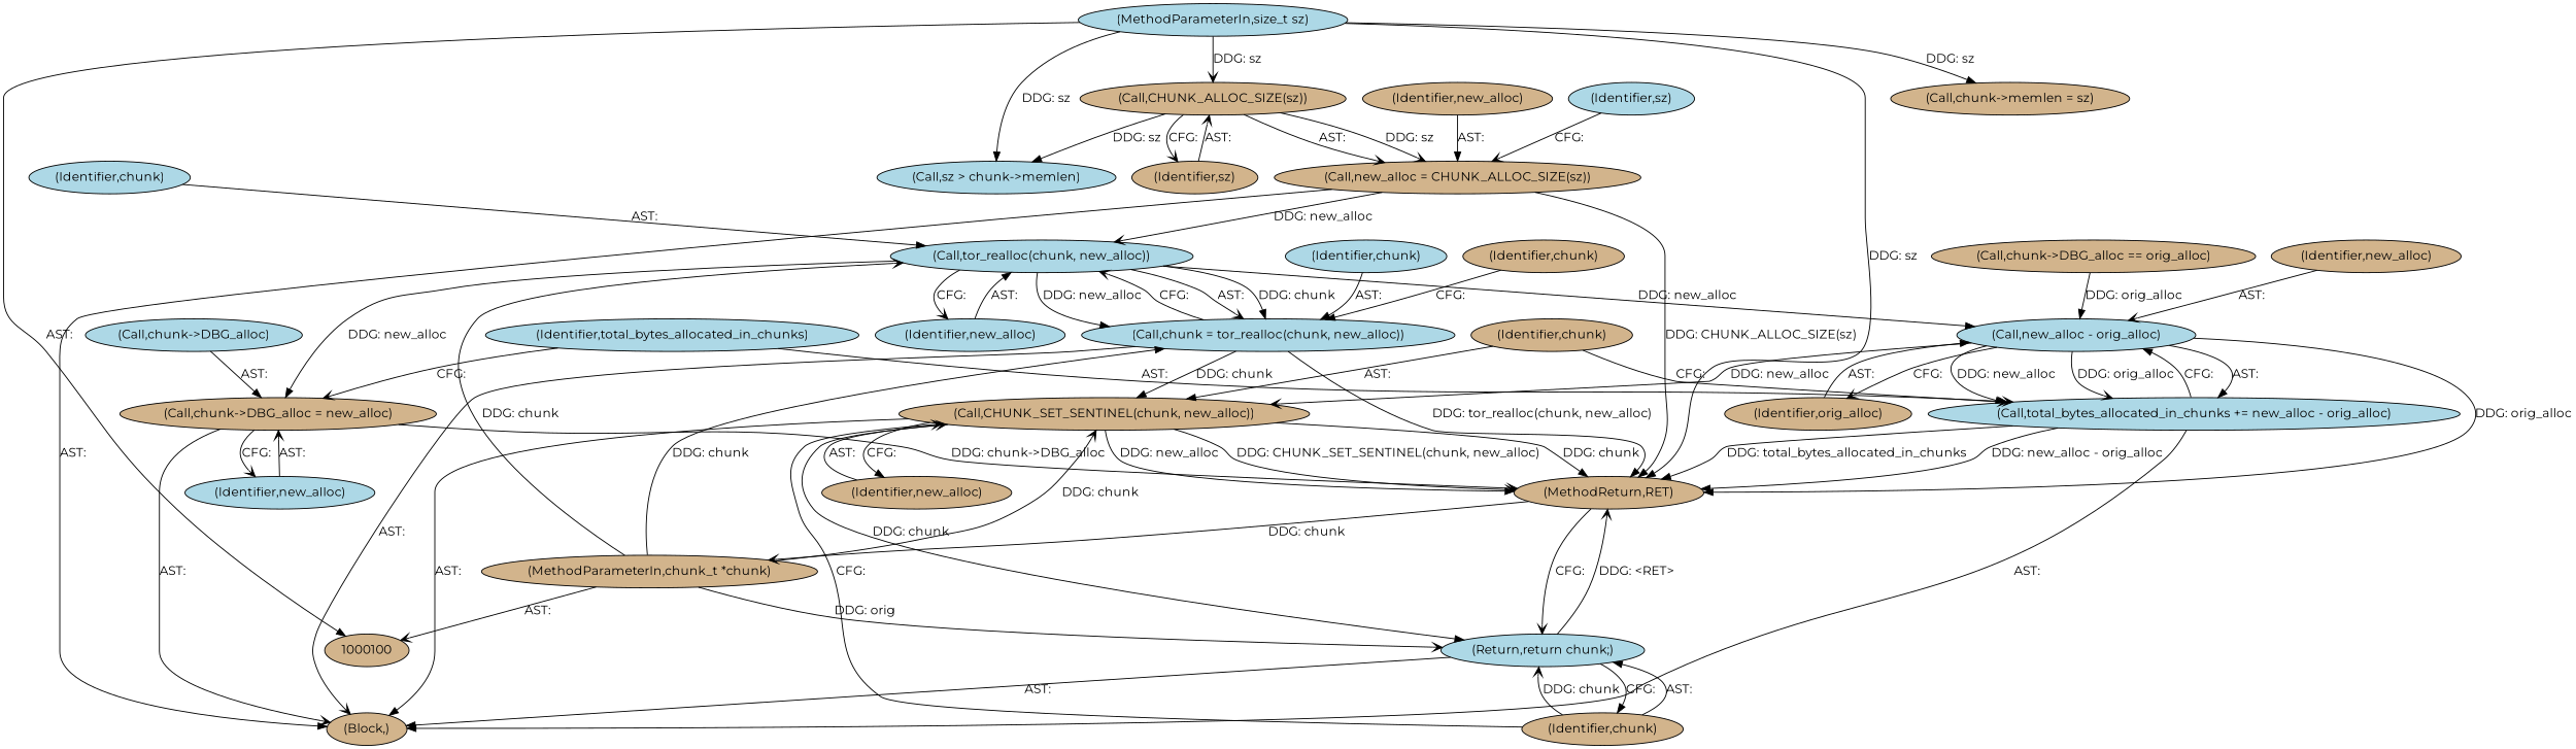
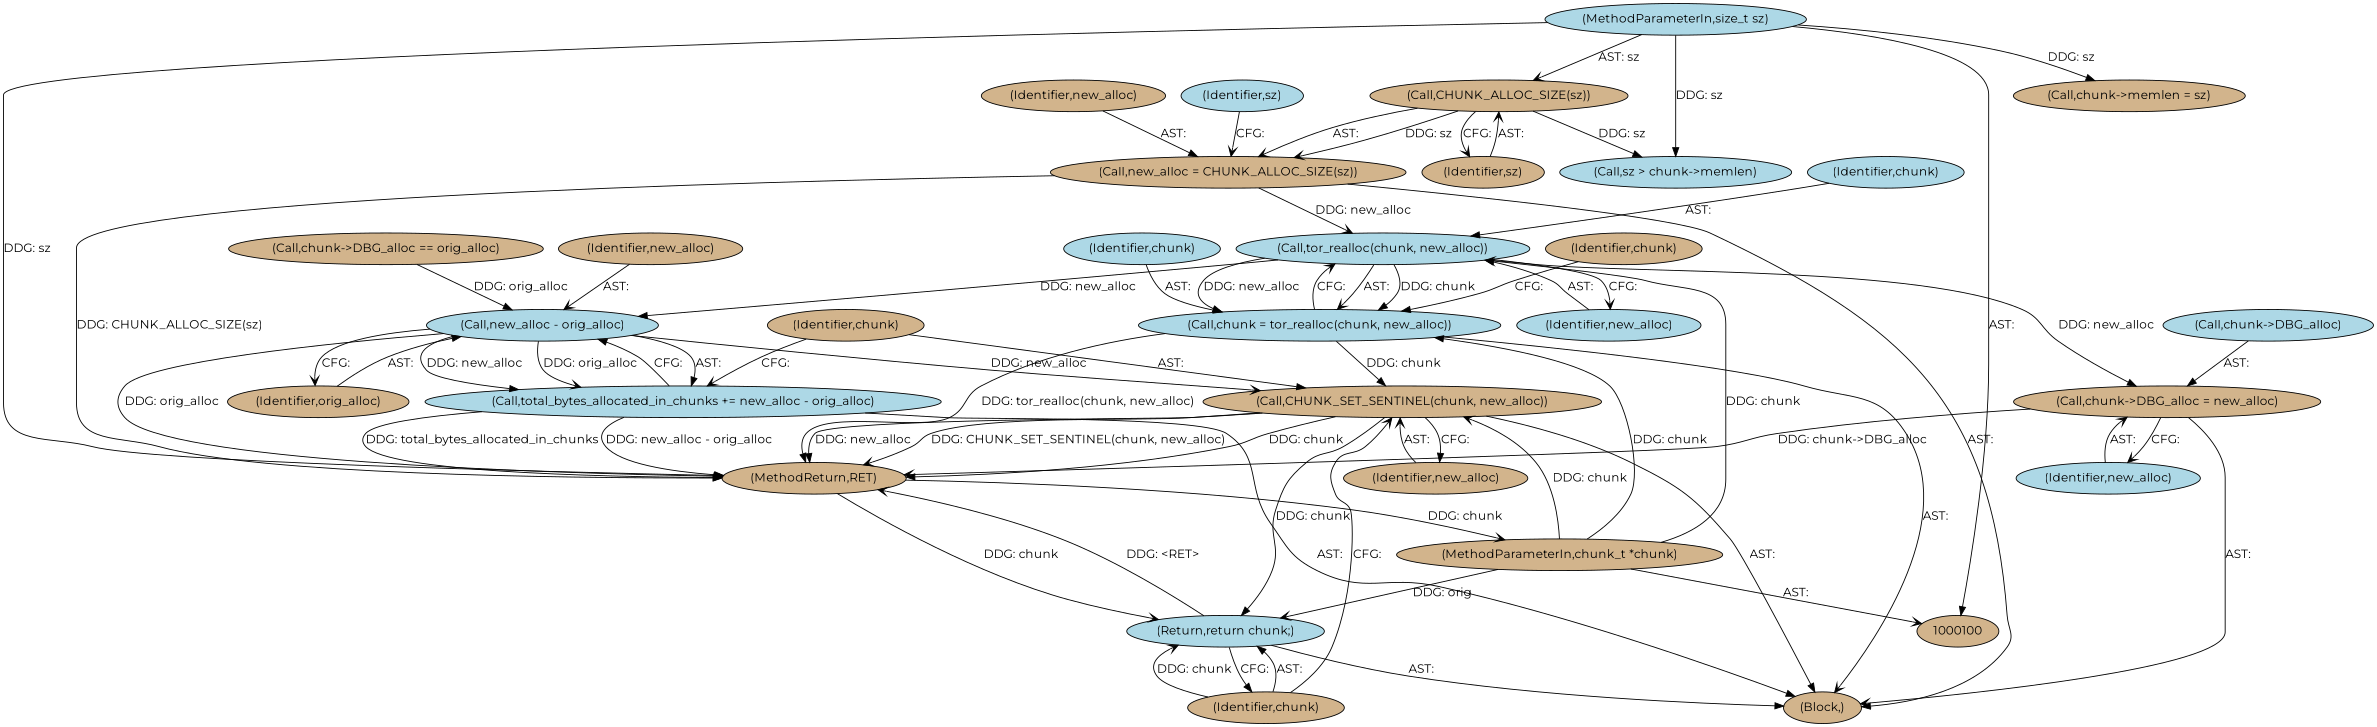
  digraph {
    fontname=Montserrat
    node [fillcolor=tan fontname=Montserrat style=filled]
    edge [arrowhead=normal fontname=Montserrat]
    n1 [fillcolor=lightblue label="(Call,tor_realloc(chunk, new_alloc))"]
    n2 [fillcolor=lightblue label="(Call,chunk = tor_realloc(chunk, new_alloc))"]
    n3 [label="(Call,chunk->DBG_alloc = new_alloc)"]
    n4 [fillcolor=lightblue label="(Call,new_alloc - orig_alloc)"]
    n5 [fillcolor=lightblue label="(Identifier,new_alloc)"]
    n6 [label="(Call,CHUNK_SET_SENTINEL(chunk, new_alloc))"]
    n7 [label="(MethodReturn,RET)"]
    n8 [label="(Block,)"]
    n9 [fillcolor=lightblue label="(Identifier,new_alloc)"]
    n10 [fillcolor=lightblue label="(Call,total_bytes_allocated_in_chunks += new_alloc - orig_alloc)"]
    n11 [label="(Identifier,orig_alloc)"]
    n12 [label="(MethodParameterIn,chunk_t *chunk)"]
    n13 [fillcolor=lightblue label="(Return,return chunk;)"]
    1000100
    n15 [label="(Identifier,new_alloc)"]
    n16 [label="(Identifier,chunk)"]
    n17 [label="(Call,new_alloc = CHUNK_ALLOC_SIZE(sz))"]
    n18 [label="(Call,CHUNK_ALLOC_SIZE(sz))"]
    n19 [fillcolor=lightblue label="(Call,sz > chunk->memlen)"]
    n20 [label="(Identifier,sz)"]
    n21 [fillcolor=lightblue label="(MethodParameterIn,size_t sz)"]
    n22 [label="(Call,chunk->memlen = sz)"]
    n23 [label="(Call,chunk->DBG_alloc == orig_alloc)"]
    n24 [fillcolor=lightblue label="(Call,chunk->DBG_alloc)"]
    n25 [label="(Identifier,new_alloc)"]
    n26 [label="(Identifier,chunk)"]
-   n27 [fillcolor=lightblue label="(Identifier,total_bytes_allocated_in_chunks)"]
    n28 [label="(Identifier,chunk)"]
    n29 [fillcolor=lightblue label="(Identifier,chunk)"]
    n30 [label="(Identifier,new_alloc)"]
    n31 [fillcolor=lightblue label="(Identifier,chunk)"]
    n32 [fillcolor=lightblue label="(Identifier,sz)"]
    n1 -> n2 [arrowhead=vee label="AST: "]
    n1 -> n2 [label="DDG: chunk"]
    n1 -> n2 [label="DDG: new_alloc"]
    n1 -> n3 [label="DDG: new_alloc"]
    n1 -> n4 [label="DDG: new_alloc"]
    n1 -> n5 [arrowhead=vee label="CFG: "]
    n2 -> n1 [arrowhead=vee label="CFG: "]
    n2 -> n6 [label="DDG: chunk"]
    n2 -> n7 [label="DDG: tor_realloc(chunk, new_alloc)"]
    n2 -> n8 [arrowhead=vee label="AST: "]
    n3 -> n7 [arrowhead=vee label="DDG: chunk->DBG_alloc"]
    n3 -> n8 [arrowhead=vee label="AST: "]
    n3 -> n9 [arrowhead=vee label="CFG: "]
    n4 -> n6 [arrowhead=vee label="DDG: new_alloc"]
    n4 -> n7 [label="DDG: orig_alloc"]
    n4 -> n10 [label="AST: "]
    n4 -> n10 [label="DDG: new_alloc"]
    n4 -> n10 [arrowhead=vee label="DDG: orig_alloc"]
    n4 -> n11 [arrowhead=vee label="CFG: "]
    n5 -> n1 [label="AST: "]
    n6 -> n7 [label="DDG: chunk"]
    n6 -> n7 [label="DDG: new_alloc"]
    n6 -> n7 [arrowhead=vee label="DDG: CHUNK_SET_SENTINEL(chunk, new_alloc)"]
    n6 -> n8 [label="AST: "]
    n6 -> n13 [label="DDG: chunk"]
    n6 -> n15 [label="CFG: "]
    n7 -> n12 [arrowhead=vee label="DDG: chunk"]
-   n7 -> n13 [arrowhead=vee label="CFG: "]
+   n7 -> n13 [arrowhead=vee label="DDG: chunk"]
    n9 -> n3 [arrowhead=vee label="AST: "]
    n10 -> n4 [label="CFG: "]
    n10 -> n7 [label="DDG: new_alloc - orig_alloc"]
    n10 -> n7 [label="DDG: total_bytes_allocated_in_chunks"]
    n10 -> n8 [label="AST: "]
    n11 -> n4 [label="AST: "]
    n12 -> n1 [arrowhead=vee label="DDG: chunk"]
    n12 -> n2 [label="DDG: chunk"]
    n12 -> n6 [arrowhead=vee label="DDG: chunk"]
    n12 -> n13 [arrowhead=vee label="DDG: orig"]
    n12 -> 1000100 [arrowhead=vee label="AST: "]
    n13 -> n7 [arrowhead=vee label="DDG: <RET>"]
    n13 -> n8 [label="AST: "]
    n13 -> n16 [label="CFG: "]
    n15 -> n6 [arrowhead=vee label="AST: "]
    n16 -> n6 [arrowhead=vee label="CFG: "]
    n16 -> n13 [label="AST: "]
    n16 -> n13 [arrowhead=vee label="DDG: chunk"]
    n17 -> n1 [arrowhead=vee label="DDG: new_alloc"]
    n17 -> n7 [label="DDG: CHUNK_ALLOC_SIZE(sz)"]
    n17 -> n8 [label="AST: "]
    n18 -> n17 [arrowhead=vee label="AST: "]
    n18 -> n17 [arrowhead=vee label="DDG: sz"]
    n18 -> n19 [label="DDG: sz"]
    n18 -> n20 [arrowhead=vee label="CFG: "]
    n20 -> n18 [arrowhead=vee label="AST: "]
    n21 -> n7 [label="DDG: sz"]
    n21 -> 1000100 [label="AST: "]
-   n21 -> n18 [arrowhead=vee label="DDG: sz"]
+   n21 -> n18 [arrowhead=vee label="AST: sz"]
    n21 -> n19 [label="DDG: sz"]
    n21 -> n22 [label="DDG: sz"]
    n23 -> n4 [label="DDG: orig_alloc"]
    n24 -> n3 [label="AST: "]
    n25 -> n4 [arrowhead=vee label="AST: "]
    n26 -> n2 [label="CFG: "]
-   n27 -> n3 [arrowhead=vee label="CFG: "]
-   n27 -> n10 [arrowhead=vee label="AST: "]
    n28 -> n6 [label="AST: "]
    n28 -> n10 [arrowhead=vee label="CFG: "]
    n29 -> n1 [label="AST: "]
    n30 -> n17 [label="AST: "]
    n31 -> n2 [label="AST: "]
    n32 -> n17 [arrowhead=vee label="CFG: "]
  }
